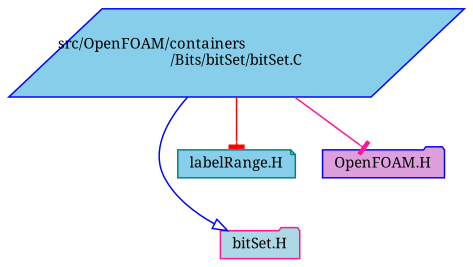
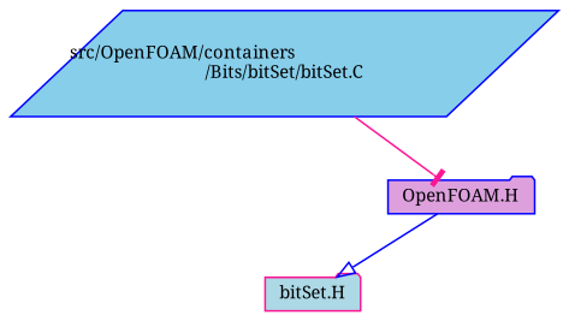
  digraph {
    fontname="Noto Serif"
    node [color=blue fillcolor=skyblue fontname="Noto Serif" fontsize=10 shape=folder style=filled]
    edge [arrowhead=tee fontname="Noto Serif" fontsize=10 labelfontname=Helvetica labelfontsize=10 style=solid]
    n1 [fontcolor=black height=0.2 label="src/OpenFOAM/containers\l/Bits/bitSet/bitSet.C" shape=parallelogram width=0.4]
    n2 [color=deeppink fillcolor=lightblue height=0.2 label="bitSet.H" width=0.4]
-   n3 [color=teal height=0.2 label="labelRange.H" shape=note width=0.4]
    n4 [fillcolor=plum height=0.2 label="OpenFOAM.H" width=0.4]
-   n1 -> n2 [arrowhead=onormal color=blue]
-   n1 -> n3 [color=red]
+   n4 -> n2 [arrowhead=onormal color=blue]
    n1 -> n4 [color=deeppink]
  }
